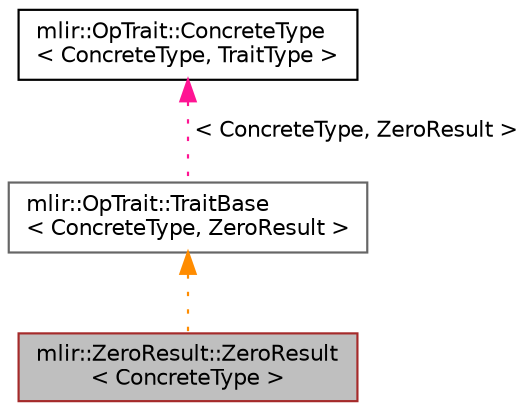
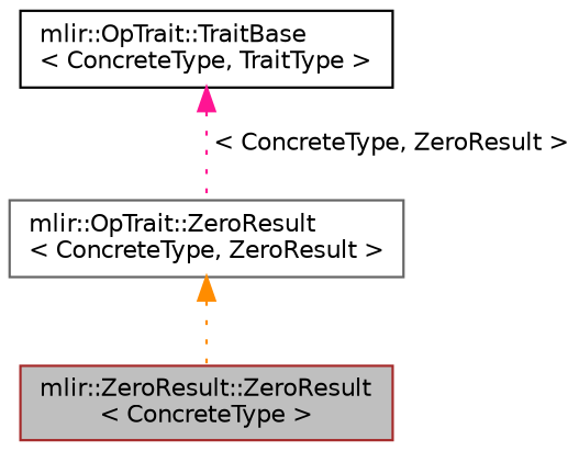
  digraph {
    node [fontname=Helvetica fontsize=10 shape=record]
    edge [dir=back fontname=Helvetica fontsize=10 labelfontname=Helvetica labelfontsize=10 style=dotted]
    n1 [color=brown fillcolor=grey75 fontcolor=black height=0.2 label="mlir::ZeroResult::ZeroResult\l\< ConcreteType \>" style=filled width=0.4]
-   n2 [color=gray40 height=0.2 label="mlir::OpTrait::TraitBase\l\< ConcreteType, ZeroResult \>" width=0.4]
-   n3 [color=black height=0.2 label="mlir::OpTrait::ConcreteType\l\< ConcreteType, TraitType \>" width=0.4]
+   n2 [color=gray40 height=0.2 label="mlir::OpTrait::ZeroResult\l\< ConcreteType, ZeroResult \>" width=0.4]
+   n3 [color=black height=0.2 label="mlir::OpTrait::TraitBase\l\< ConcreteType, TraitType \>" width=0.4]
    n2 -> n1 [color=darkorange]
    n3 -> n2 [color=deeppink label=" \< ConcreteType, ZeroResult \>"]
  }
